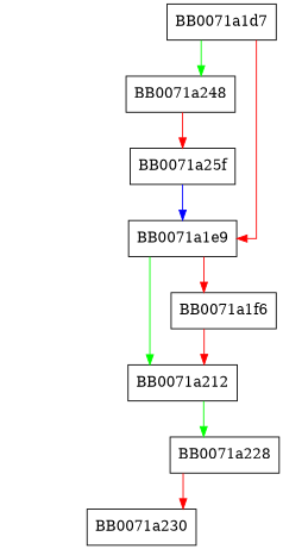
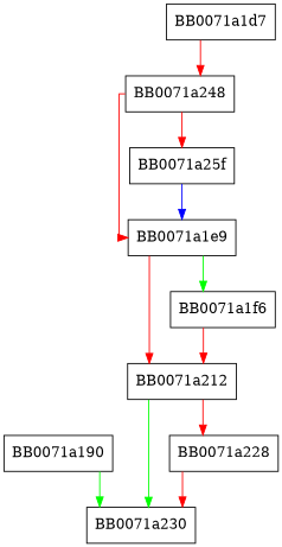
  digraph {
    splines=ortho
    node [shape=box]
    edge [color=red]
+   BB0071a190
    BB0071a230
    BB0071a1d7
    BB0071a248
    BB0071a1e9
    BB0071a25f
    BB0071a212
    BB0071a1f6
    BB0071a228
-   BB0071a1d7 -> BB0071a248 [color=green]
-   BB0071a1d7 -> BB0071a1e9
+   BB0071a190 -> BB0071a230 [color=green]
+   BB0071a1d7 -> BB0071a248
+   BB0071a248 -> BB0071a1e9
    BB0071a248 -> BB0071a25f
-   BB0071a1e9 -> BB0071a212 [color=green]
-   BB0071a1e9 -> BB0071a1f6
+   BB0071a1e9 -> BB0071a212
+   BB0071a1e9 -> BB0071a1f6 [color=green]
    BB0071a25f -> BB0071a1e9 [color=blue]
-   BB0071a212 -> BB0071a228 [color=green]
+   BB0071a212 -> BB0071a230 [color=green]
+   BB0071a212 -> BB0071a228
    BB0071a1f6 -> BB0071a212
    BB0071a228 -> BB0071a230
  }
